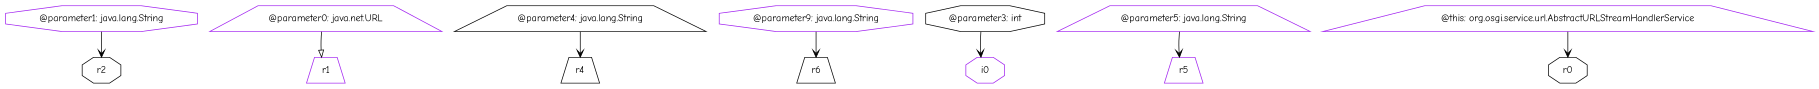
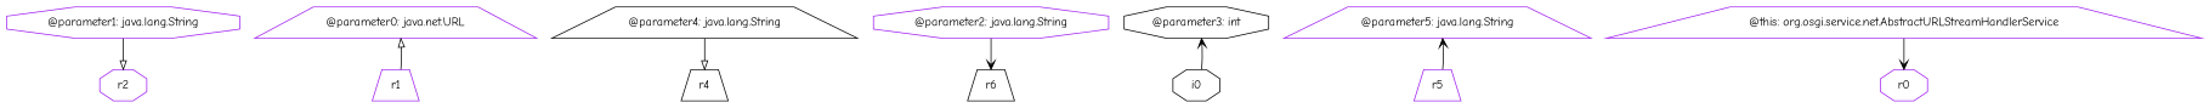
  digraph {
    fontname="Comic Neue"
    node [color=purple fontname="Comic Neue" shape=trapezium]
    edge [arrowhead=vee fontname="Comic Neue"]
    n1 [label="@parameter1: java.lang.String" shape=octagon]
-   n2 [color=black label=r2 shape=octagon]
+   n2 [label=r2 shape=octagon]
    n3 [label="@parameter0: java.net.URL"]
    n4 [label=r1]
    n5 [color=black label="@parameter4: java.lang.String"]
    n6 [color=black label=r4]
-   n7 [label="@parameter9: java.lang.String" shape=octagon]
+   n7 [label="@parameter2: java.lang.String" shape=octagon]
    n8 [color=black label=r6]
    n9 [color=black label="@parameter3: int" shape=octagon]
-   n10 [label=i0 shape=octagon]
+   n10 [color=black label=i0 shape=octagon]
    n11 [label="@parameter5: java.lang.String"]
    n12 [label=r5]
-   n13 [label="@this: org.osgi.service.url.AbstractURLStreamHandlerService"]
-   n14 [color=black label=r0 shape=octagon]
-   n1 -> n2
-   n3 -> n4 [arrowhead=onormal]
-   n5 -> n6
+   n13 [label="@this: org.osgi.service.net.AbstractURLStreamHandlerService"]
+   n14 [label=r0 shape=octagon]
+   n1 -> n2 [arrowhead=onormal]
+   n4 -> n3 [arrowhead=onormal]
+   n5 -> n6 [arrowhead=onormal]
    n7 -> n8
-   n9 -> n10
-   n11 -> n12
+   n10 -> n9
+   n12 -> n11
    n13 -> n14
  }
